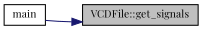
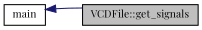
  digraph {
    rankdir=RL
    fontname="Playfair Display"
    node [color=black fontname="Playfair Display" fontsize=10 shape=record style=filled]
    n1 [fillcolor=grey75 fontcolor=black height=0.2 label="VCDFile::get_signals" width=0.4]
    n2 [fillcolor=white height=0.2 label=main width=0.4]
-   n1 -> n2 [color=midnightblue dir=back fontname="Playfair Display" fontsize=10 labelfontname=Helvetica labelfontsize=10 style=solid]
+   n2 -> n1 [color=midnightblue dir=back fontname="Playfair Display" fontsize=10 labelfontname=Helvetica labelfontsize=10 style=solid]
  }
